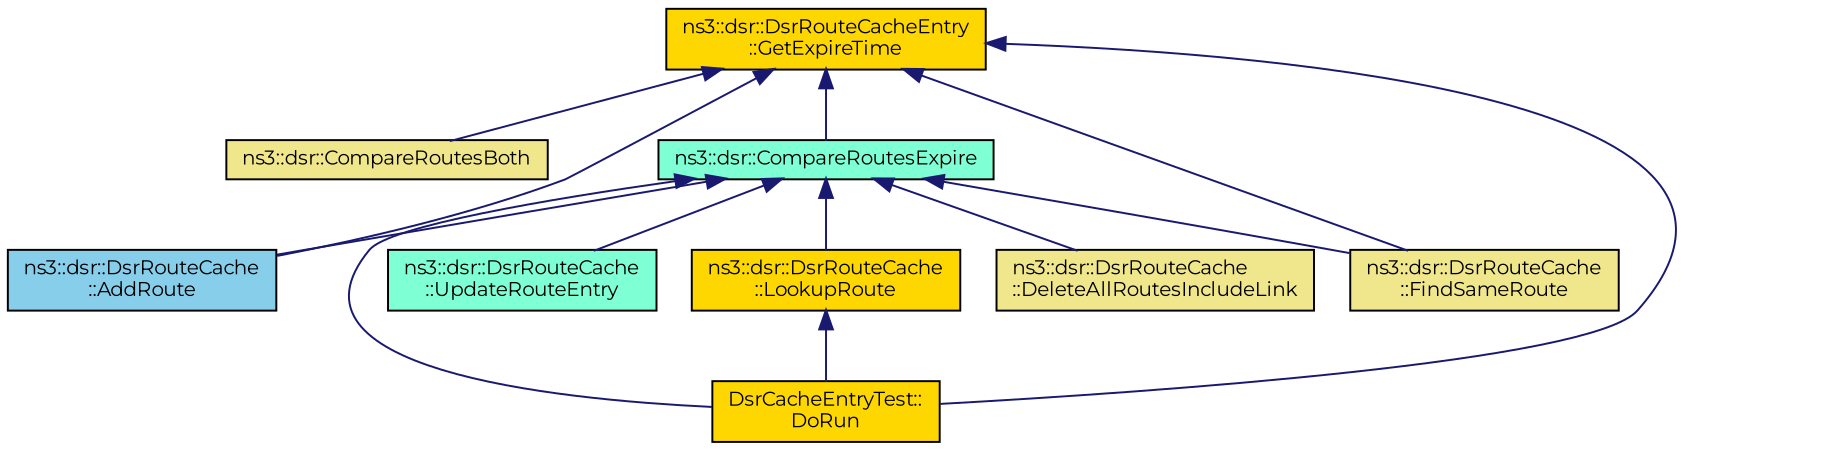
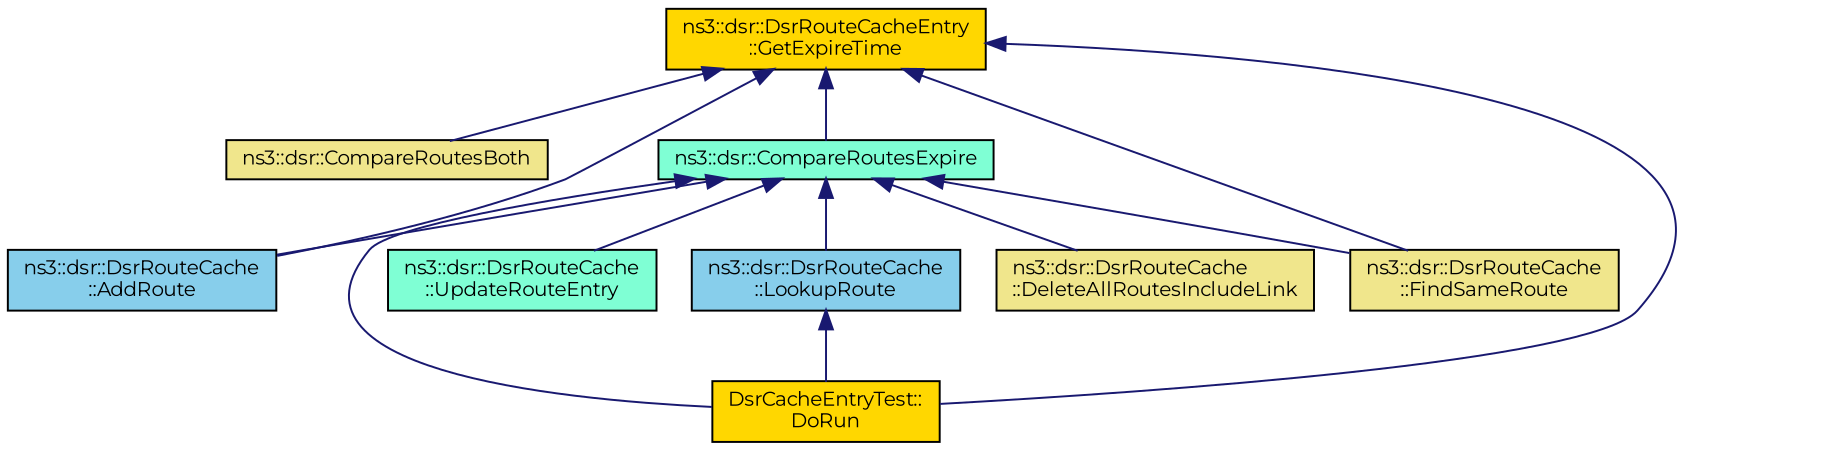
  digraph {
    fontname=Montserrat
    rankdir=TB
    node [color=black fillcolor=khaki fontname=Montserrat fontsize=10 shape=record style=filled]
    edge [color=midnightblue dir=back fontname=Montserrat fontsize=10 labelfontname=Helvetica labelfontsize=10 style=solid]
    n1 [fillcolor=gold fontcolor=black height=0.2 label="ns3::dsr::DsrRouteCacheEntry\l::GetExpireTime" width=0.4]
    n2 [height=0.2 label="ns3::dsr::CompareRoutesBoth" width=0.4]
    n3 [fillcolor=aquamarine height=0.2 label="ns3::dsr::CompareRoutesExpire" width=0.4]
    n4 [fillcolor=gold height=0.2 label="DsrCacheEntryTest::\lDoRun" width=0.4]
    n5 [fillcolor=skyblue height=0.2 label="ns3::dsr::DsrRouteCache\l::AddRoute" width=0.4]
    n6 [height=0.2 label="ns3::dsr::DsrRouteCache\l::FindSameRoute" width=0.4]
    n7 [fillcolor=aquamarine height=0.2 label="ns3::dsr::DsrRouteCache\l::UpdateRouteEntry" width=0.4]
-   n8 [fillcolor=gold height=0.2 label="ns3::dsr::DsrRouteCache\l::LookupRoute" width=0.4]
+   n8 [fillcolor=skyblue height=0.2 label="ns3::dsr::DsrRouteCache\l::LookupRoute" width=0.4]
    n9 [height=0.2 label="ns3::dsr::DsrRouteCache\l::DeleteAllRoutesIncludeLink" width=0.4]
    n1 -> n2
    n1 -> n3
    n1 -> n4
    n1 -> n5
    n1 -> n6
    n3 -> n4
    n3 -> n5
    n3 -> n6
    n3 -> n7
    n3 -> n8
    n3 -> n9
    n8 -> n4
  }
